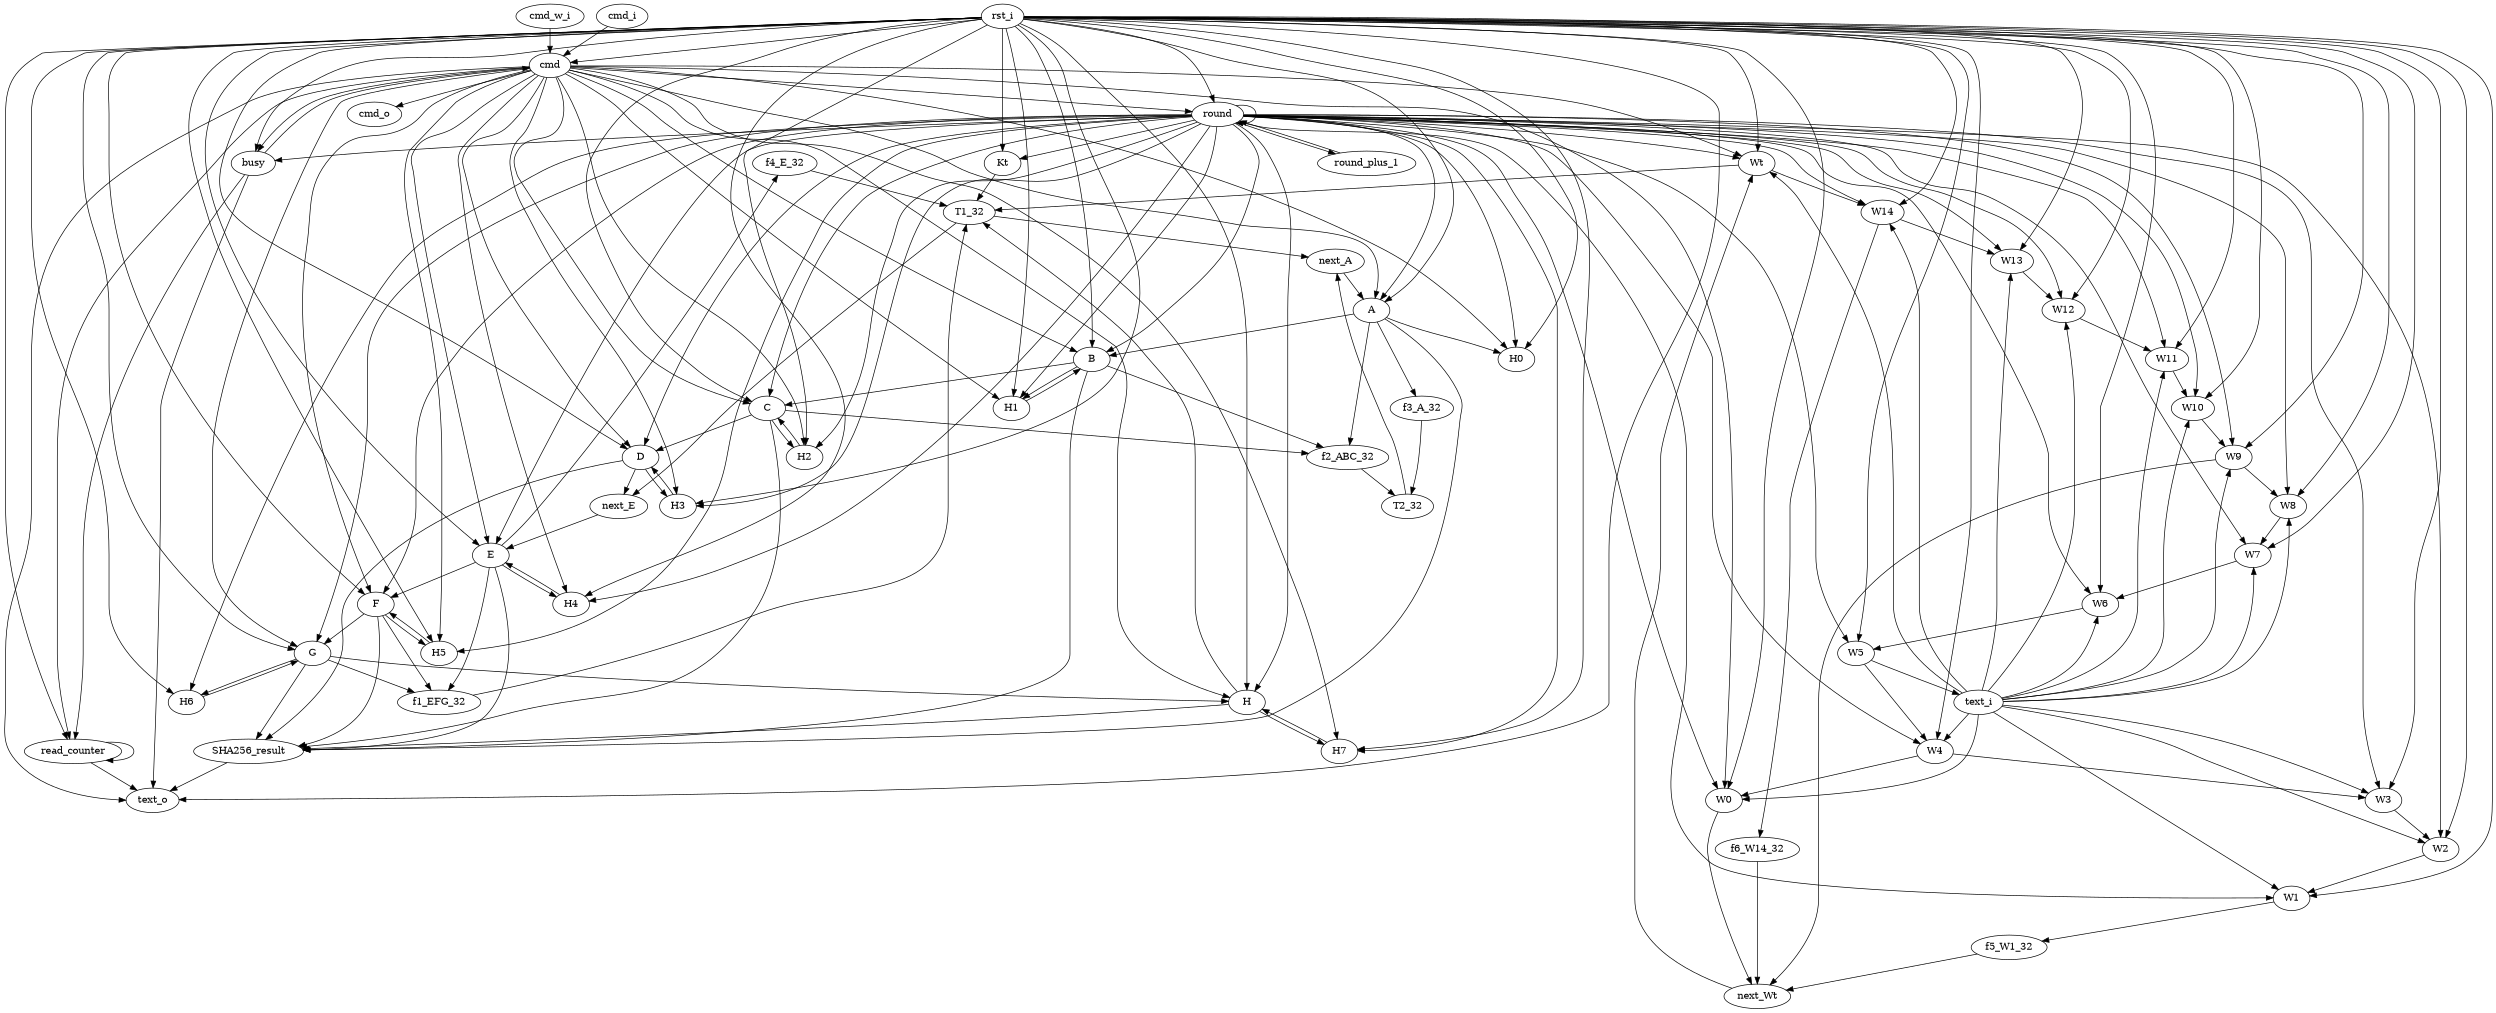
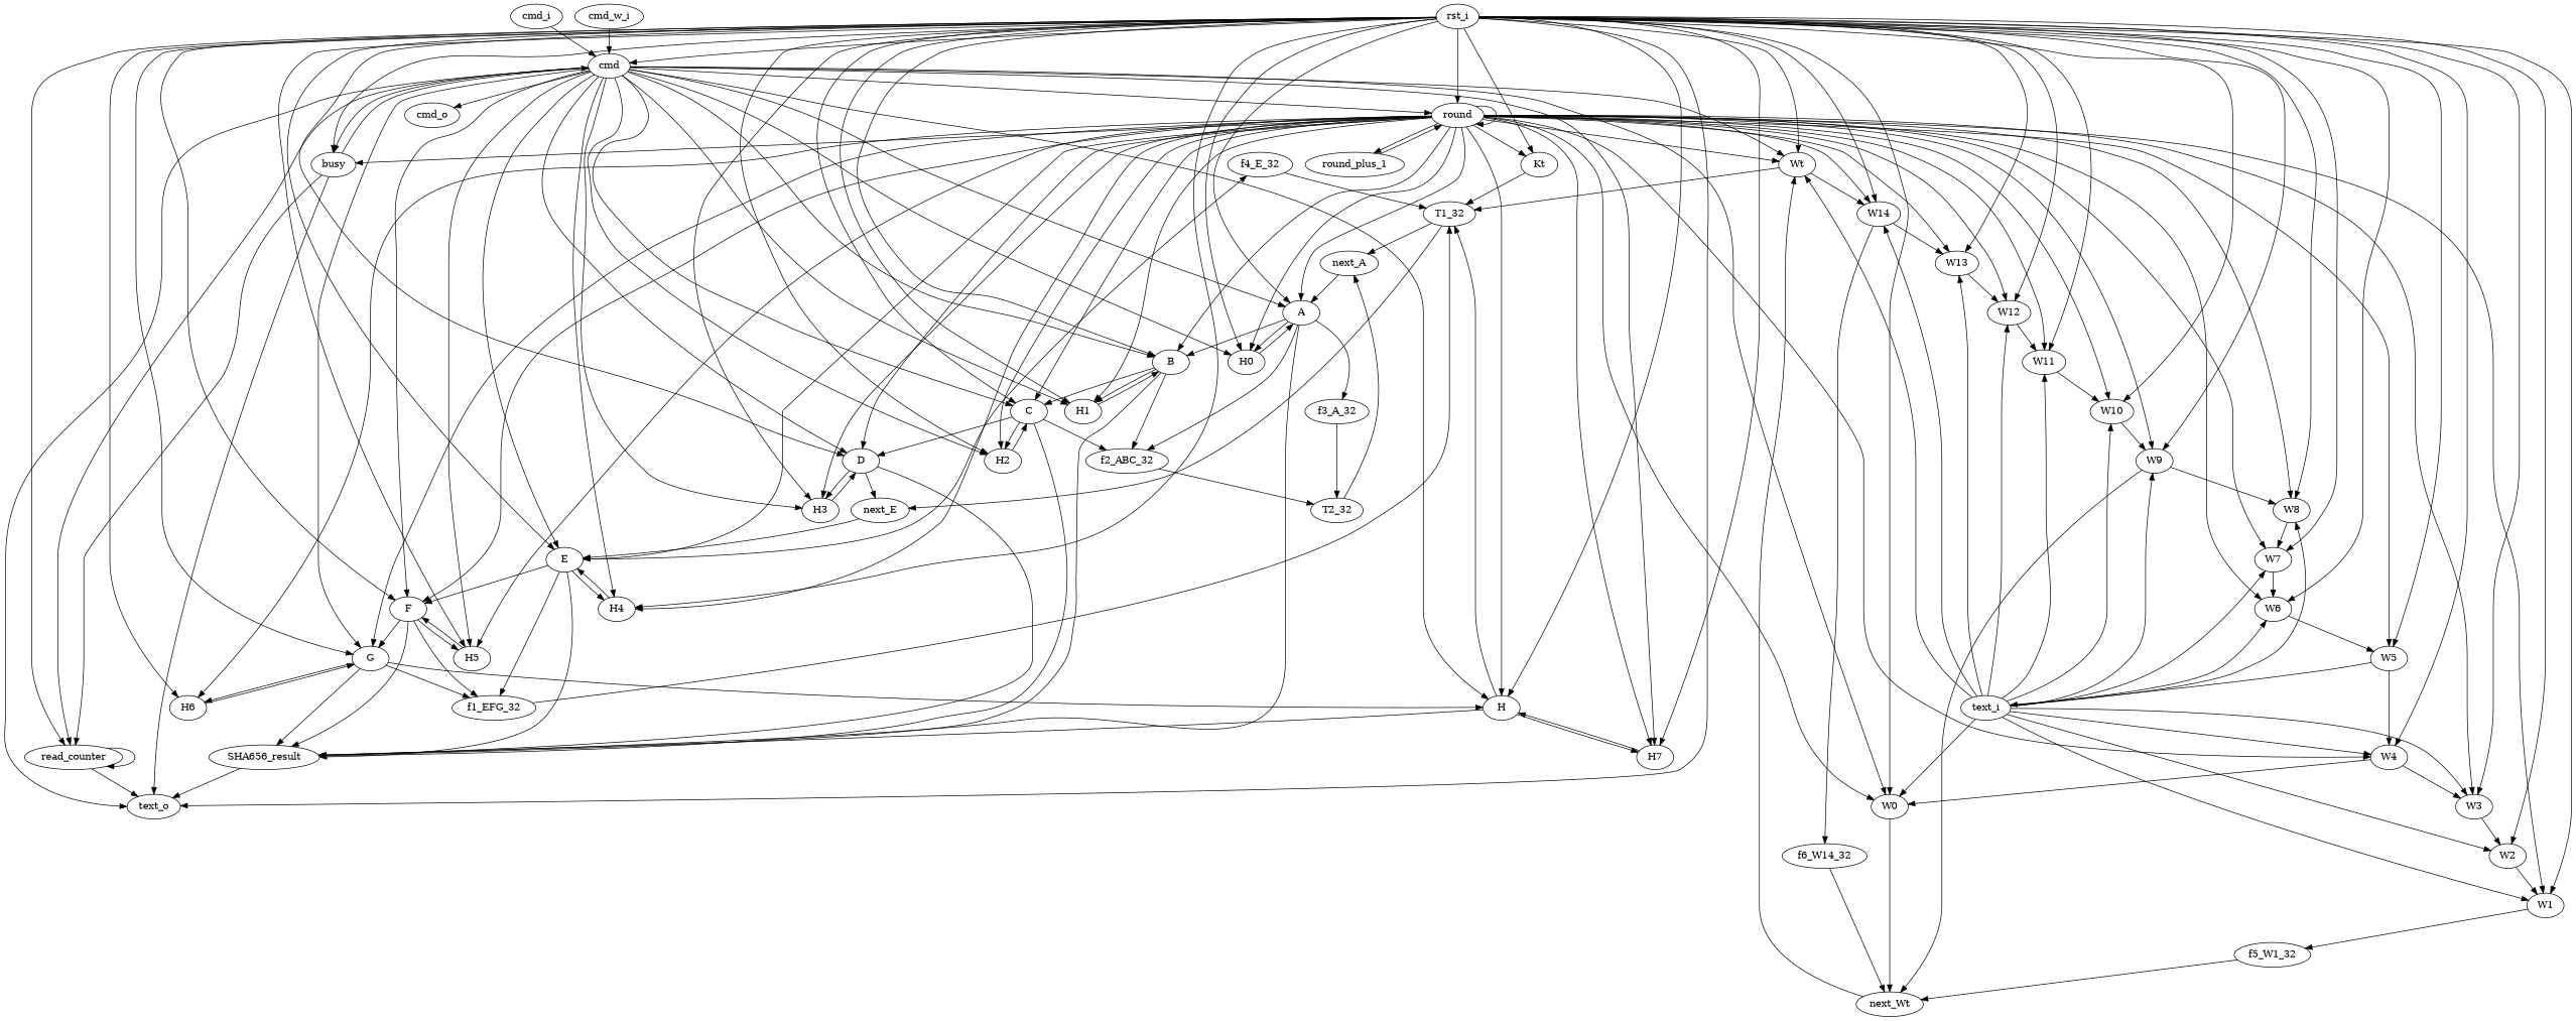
  digraph {
    edge [weight=1.0]
    f4_E_32
    T1_32
    next_E
    next_A
    E
    A
    W14
    W13
    f6_W14_32
    W12
    next_Wt
    W11
    Wt
    W10
    f5_W1_32
    f3_A_32
    T2_32
    H7
    H
-   SHA256_result
+   SHA256_result [label=SHA656_result]
    text_o
    H4
    F
    f1_EFG_32
    G
    H5
    cmd_i
    cmd
    busy
    read_counter
    C
    B
    D
    H1
    H2
    H3
    H0
    W0
    round
    cmd_o
    f2_ABC_32
    H6
    W9
    W8
    Kt
    W4
    W7
    W6
    W5
    W3
    W2
    W1
    round_plus_1
    rst_i
    text_i
    cmd_w_i
    f4_E_32 -> T1_32
    T1_32 -> next_E
    T1_32 -> next_A
    next_E -> E [weight=17.0]
    next_A -> A [weight=17.0]
    E -> f4_E_32
    E -> SHA256_result
    E -> H4
    E -> F [weight=17.0]
    E -> f1_EFG_32
    A -> f3_A_32
    A -> SHA256_result
    A -> B [weight=17.0]
    A -> H0
    A -> f2_ABC_32
    W14 -> W13
    W14 -> f6_W14_32
    W13 -> W12
    f6_W14_32 -> next_Wt
    W12 -> W11
    next_Wt -> Wt
    W11 -> W10
    Wt -> T1_32
    Wt -> W14
    W10 -> W9
    f5_W1_32 -> next_Wt
    f3_A_32 -> T2_32
    T2_32 -> next_A
    H7 -> H
    H -> T1_32
    H -> H7
    H -> SHA256_result
    SHA256_result -> text_o [weight=8.0]
    H4 -> E
    F -> SHA256_result
    F -> f1_EFG_32
    F -> G [weight=17.0]
    F -> H5
    f1_EFG_32 -> T1_32
    G -> H [weight=17.0]
    G -> SHA256_result
    G -> f1_EFG_32
    G -> H6
    H5 -> F
    cmd_i -> cmd
    cmd -> E [weight=2.0]
    cmd -> A [weight=2.0]
    cmd -> Wt [weight=2.0]
    cmd -> H7 [weight=4.0]
    cmd -> H [weight=2.0]
    cmd -> text_o [weight=10.0]
    cmd -> H4 [weight=4.0]
    cmd -> F [weight=2.0]
    cmd -> G [weight=2.0]
    cmd -> H5 [weight=4.0]
    cmd -> busy [weight=2.0]
    cmd -> read_counter [weight=2.0]
    cmd -> C [weight=2.0]
    cmd -> B [weight=2.0]
    cmd -> D [weight=2.0]
    cmd -> H1 [weight=4.0]
    cmd -> H2 [weight=4.0]
    cmd -> H3 [weight=4.0]
    cmd -> H0 [weight=4.0]
    cmd -> W0 [weight=2.0]
    cmd -> round [weight=3.0]
    cmd -> cmd_o
    busy -> text_o [weight=10.0]
    busy -> cmd [weight=2.0]
    busy -> read_counter
    read_counter -> text_o [weight=9.0]
    read_counter -> read_counter [weight=2.0]
    C -> SHA256_result
    C -> D [weight=17.0]
    C -> H2
    C -> f2_ABC_32
    B -> SHA256_result
    B -> C [weight=17.0]
    B -> H1
    B -> f2_ABC_32
    D -> next_E
    D -> SHA256_result
    D -> H3
    H1 -> B
    H2 -> C
    H3 -> D
+   H0 -> A
    W0 -> next_Wt
    round -> E [weight=18.0]
    round -> A [weight=18.0]
    round -> W14 [weight=2.0]
    round -> W13 [weight=2.0]
    round -> W12 [weight=2.0]
    round -> W11 [weight=2.0]
    round -> Wt [weight=18.0]
    round -> W10 [weight=2.0]
    round -> H7 [weight=2.0]
    round -> H [weight=18.0]
    round -> H4 [weight=2.0]
    round -> F [weight=18.0]
    round -> G [weight=18.0]
    round -> H5 [weight=2.0]
    round -> busy [weight=4.0]
    round -> C [weight=18.0]
    round -> B [weight=18.0]
    round -> D [weight=18.0]
    round -> H1 [weight=2.0]
    round -> H2 [weight=2.0]
    round -> H3 [weight=2.0]
    round -> H0 [weight=2.0]
    round -> W0 [weight=3.0]
    round -> round [weight=21.0]
    round -> H6 [weight=2.0]
    round -> W9 [weight=2.0]
    round -> W8 [weight=2.0]
    round -> Kt [weight=65.0]
    round -> W4 [weight=2.0]
    round -> W7 [weight=2.0]
    round -> W6 [weight=2.0]
    round -> W5 [weight=2.0]
    round -> W3 [weight=2.0]
-   round -> W2 [weight=2.0]
    round -> W1 [weight=2.0]
    round -> round_plus_1
    f2_ABC_32 -> T2_32
    H6 -> G
    W9 -> next_Wt
    W9 -> W8
    W8 -> W7
    Kt -> T1_32
    W4 -> W0
    W4 -> W3
    W7 -> W6
    W6 -> W5
    W5 -> W4
    W5 -> text_i
    W3 -> W2
    W2 -> W1
    W1 -> f5_W1_32
    round_plus_1 -> round [weight=18.0]
    rst_i -> E [weight=19.0]
    rst_i -> A [weight=19.0]
    rst_i -> W14 [weight=3.0]
    rst_i -> W13 [weight=3.0]
    rst_i -> W12 [weight=3.0]
    rst_i -> W11 [weight=3.0]
    rst_i -> Wt [weight=19.0]
    rst_i -> W10 [weight=3.0]
    rst_i -> H7 [weight=3.0]
    rst_i -> H [weight=19.0]
    rst_i -> text_o [weight=11.0]
    rst_i -> H4 [weight=3.0]
    rst_i -> F [weight=19.0]
    rst_i -> G [weight=19.0]
    rst_i -> H5 [weight=3.0]
    rst_i -> cmd [weight=4.0]
    rst_i -> busy [weight=5.0]
    rst_i -> read_counter [weight=3.0]
    rst_i -> C [weight=19.0]
    rst_i -> B [weight=19.0]
    rst_i -> D [weight=19.0]
    rst_i -> H1 [weight=3.0]
    rst_i -> H2 [weight=3.0]
    rst_i -> H3 [weight=3.0]
    rst_i -> H0 [weight=3.0]
    rst_i -> W0 [weight=4.0]
    rst_i -> round [weight=22.0]
    rst_i -> H6 [weight=3.0]
    rst_i -> W9 [weight=3.0]
    rst_i -> W8 [weight=3.0]
    rst_i -> Kt [weight=66.0]
    rst_i -> W4 [weight=3.0]
    rst_i -> W7 [weight=3.0]
    rst_i -> W6 [weight=3.0]
    rst_i -> W5 [weight=3.0]
    rst_i -> W3 [weight=3.0]
    rst_i -> W2 [weight=3.0]
    rst_i -> W1 [weight=3.0]
    text_i -> W14
    text_i -> W13
    text_i -> W12
    text_i -> W11
    text_i -> Wt [weight=17.0]
    text_i -> W10
    text_i -> W0
    text_i -> W9
    text_i -> W8
    text_i -> W4
    text_i -> W7
    text_i -> W6
    text_i -> W3
    text_i -> W2
    text_i -> W1
    cmd_w_i -> cmd [weight=3.0]
  }
